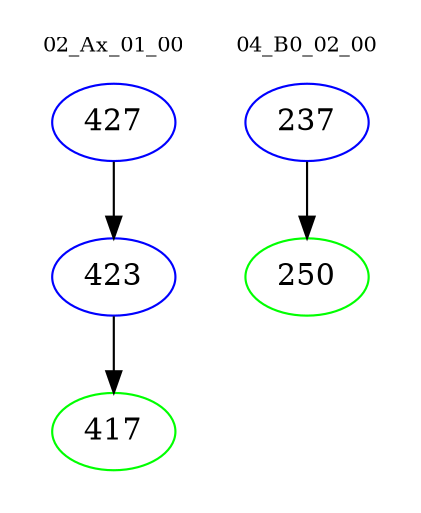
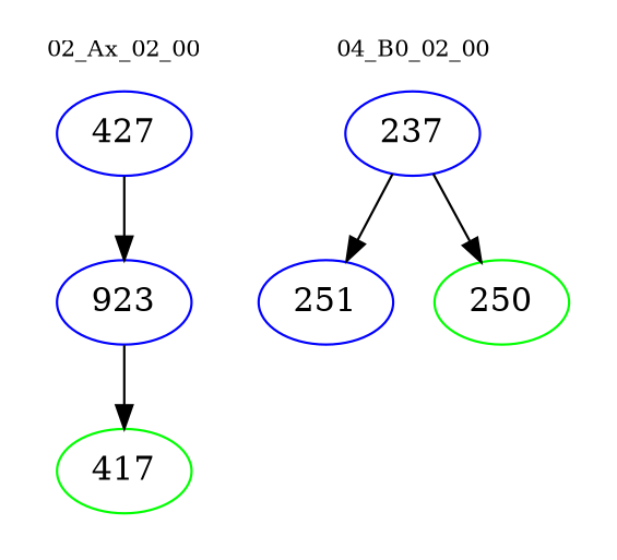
  digraph {
    node [color=blue]
    edge [color=black]
-   n1 [label=423]
+   n1 [label=923]
    n2 [color=green label=417]
    n3 [label=427]
    n4 [label=237]
+   n5 [label=251]
    n6 [color=green label=250]
    subgraph cluster_1 {
      color=white
      fontsize=10
-     label="02_Ax_01_00"
+     label="02_Ax_02_00"
      n1
      n2
      n3
    }
    subgraph cluster_2 {
      color=white
      fontsize=10
      label="04_B0_02_00"
      n4
+     n5
      n6
    }
    n1 -> n2
    n3 -> n1
+   n4 -> n5
    n4 -> n6
  }
